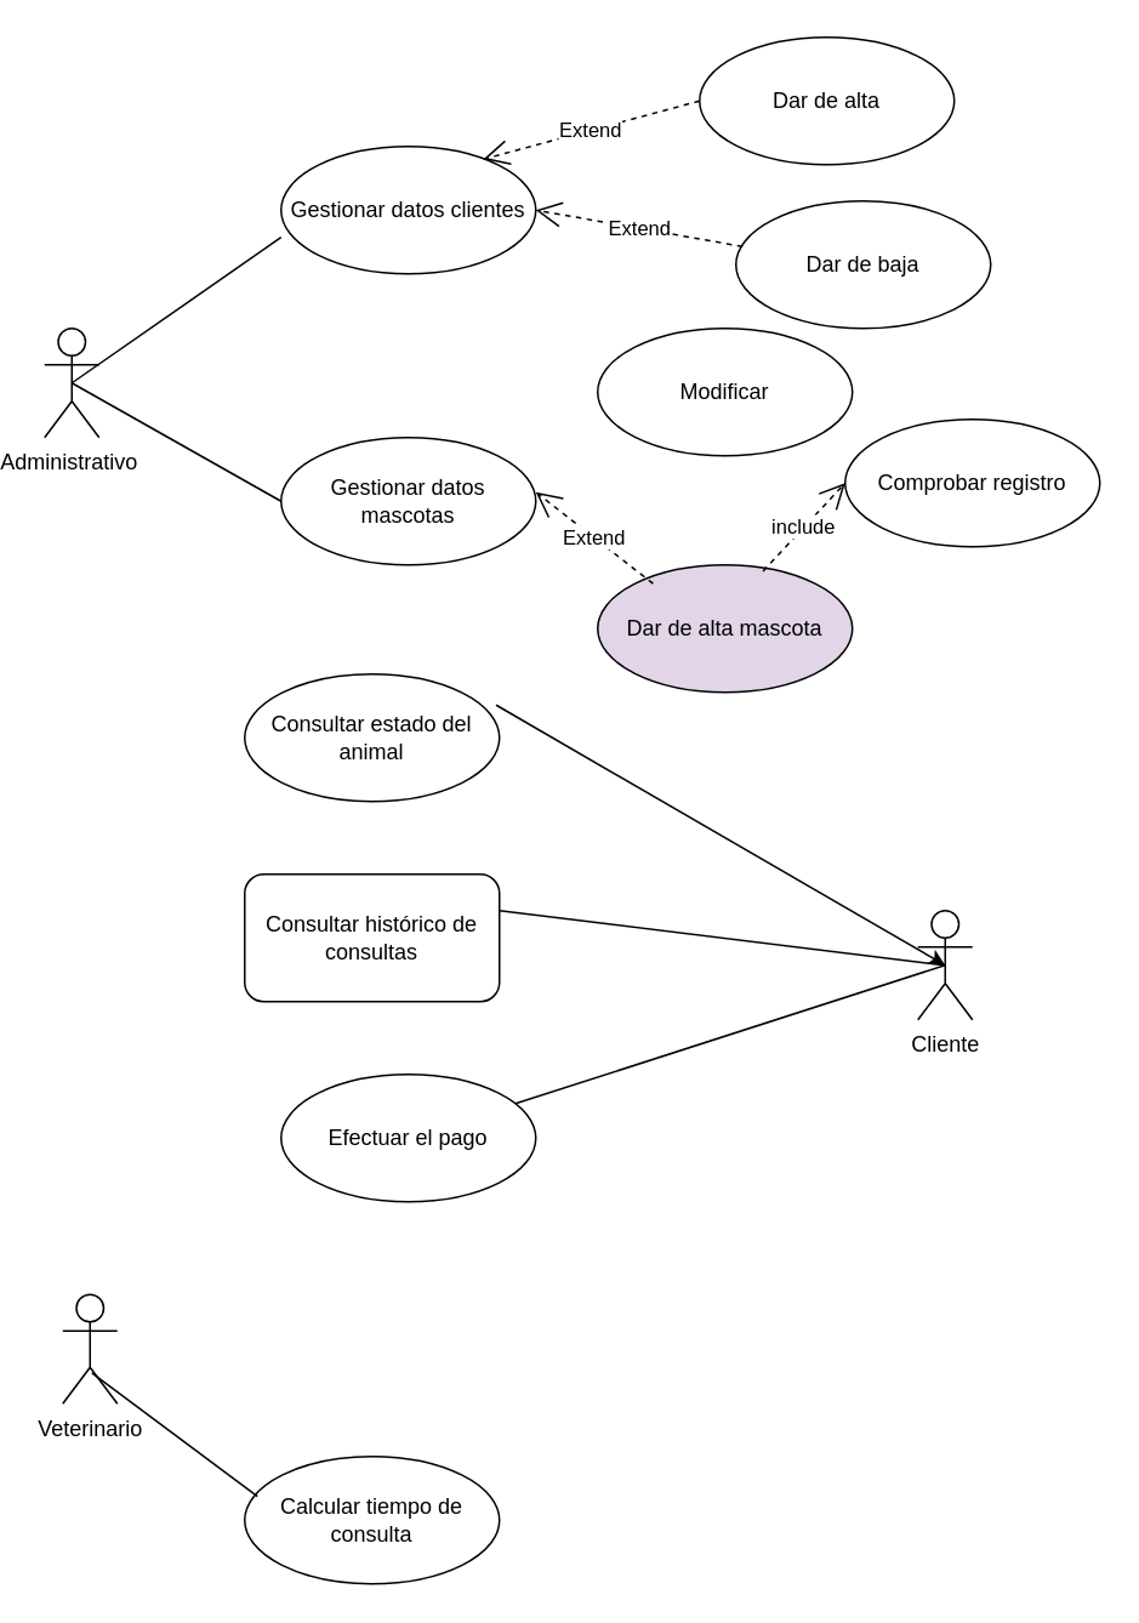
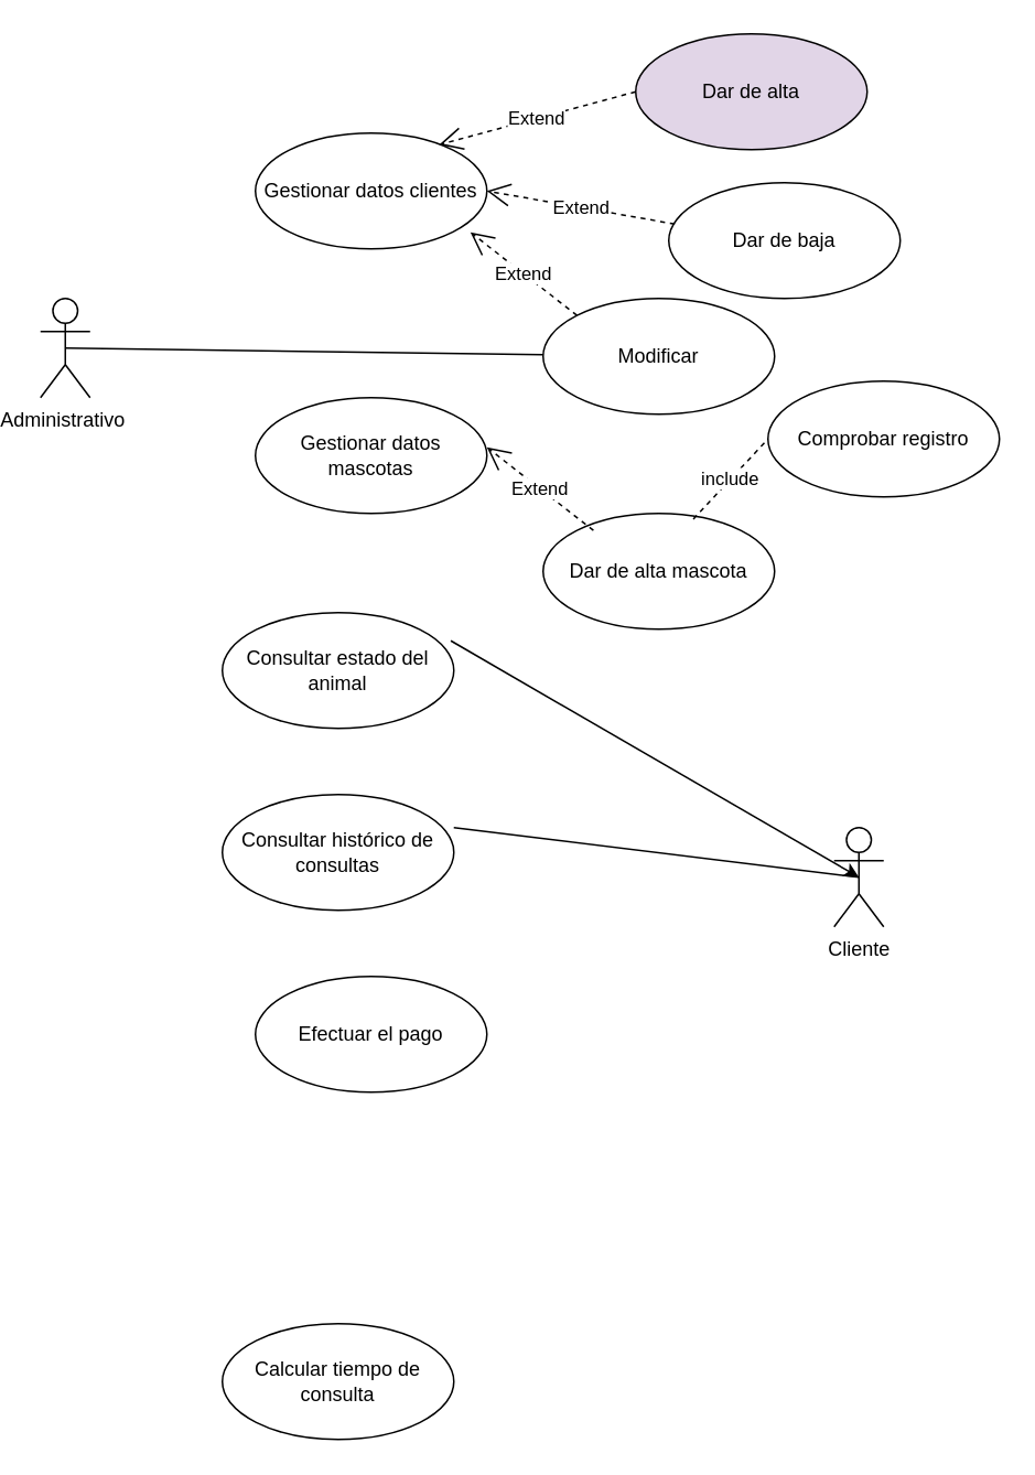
  <mxCell id="0" />
  <mxCell id="1" parent="0" />
  <mxCell id="2" value="Administrativo&amp;nbsp;" style="shape=umlActor;verticalLabelPosition=bottom;verticalAlign=top;html=1;" parent="1" vertex="1"><mxGeometry x="20" y="180" width="30" height="60" as="geometry" /></mxCell>
  <mxCell id="3" value="Cliente" style="shape=umlActor;verticalLabelPosition=bottom;verticalAlign=top;html=1;" parent="1" vertex="1"><mxGeometry x="500" y="500" width="30" height="60" as="geometry" /></mxCell>
  <mxCell id="4" value="Gestionar datos clientes" style="ellipse;whiteSpace=wrap;html=1;" parent="1" vertex="1"><mxGeometry x="150" y="80" width="140" height="70" as="geometry" /></mxCell>
- <mxCell id="5" value="" style="endArrow=none;html=1;rounded=0;exitX=0.5;exitY=0.5;exitDx=0;exitDy=0;exitPerimeter=0;entryX=0;entryY=0.714;entryDx=0;entryDy=0;entryPerimeter=0;" parent="1" source="2" target="4" edge="1"><mxGeometry relative="1" as="geometry"><mxPoint x="240" y="430" as="sourcePoint" /><mxPoint x="400" y="430" as="targetPoint" /></mxGeometry></mxCell>
+ <mxCell id="5" value="" style="endArrow=none;html=1;rounded=0;exitX=0.5;exitY=0.5;exitDx=0;exitDy=0;exitPerimeter=0;" parent="1" source="2" target="15" edge="1"><mxGeometry relative="1" as="geometry"><mxPoint x="240" y="430" as="sourcePoint" /><mxPoint x="400" y="430" as="targetPoint" /></mxGeometry></mxCell>
  <mxCell id="6" value="Gestionar datos mascotas" style="ellipse;whiteSpace=wrap;html=1;" parent="1" vertex="1"><mxGeometry x="150" y="240" width="140" height="70" as="geometry" /></mxCell>
- <mxCell id="7" value="Consultar histórico de consultas" style="whiteSpace=wrap;html=1;rounded=1;" parent="1" vertex="1"><mxGeometry x="130" y="480" width="140" height="70" as="geometry" /></mxCell>
+ <mxCell id="7" value="Consultar histórico de consultas" style="ellipse;whiteSpace=wrap;html=1;" parent="1" vertex="1"><mxGeometry x="130" y="480" width="140" height="70" as="geometry" /></mxCell>
  <mxCell id="8" value="Consultar estado del animal" style="ellipse;whiteSpace=wrap;html=1;" parent="1" vertex="1"><mxGeometry x="130" y="370" width="140" height="70" as="geometry" /></mxCell>
- <mxCell id="9" value="Dar de alta mascota" style="ellipse;whiteSpace=wrap;html=1;fillColor=#e1d5e7;" parent="1" vertex="1"><mxGeometry x="324" y="310" width="140" height="70" as="geometry" /></mxCell>
- <mxCell id="10" value="" style="endArrow=none;html=1;rounded=0;exitX=0.5;exitY=0.5;exitDx=0;exitDy=0;exitPerimeter=0;entryX=0;entryY=0.5;entryDx=0;entryDy=0;" parent="1" source="2" target="6" edge="1"><mxGeometry relative="1" as="geometry"><mxPoint x="130" y="290" as="sourcePoint" /><mxPoint x="245" y="209.98" as="targetPoint" /></mxGeometry></mxCell>
+ <mxCell id="9" value="Dar de alta mascota" style="ellipse;whiteSpace=wrap;html=1;" parent="1" vertex="1"><mxGeometry x="324" y="310" width="140" height="70" as="geometry" /></mxCell>
  <mxCell id="11" value="" style="endArrow=classic;html=1;rounded=0;exitX=0.987;exitY=0.243;exitDx=0;exitDy=0;exitPerimeter=0;entryX=0.5;entryY=0.5;entryDx=0;entryDy=0;entryPerimeter=0;" parent="1" source="8" target="3" edge="1"><mxGeometry relative="1" as="geometry"><mxPoint x="350" y="330" as="sourcePoint" /><mxPoint x="465" y="355" as="targetPoint" /></mxGeometry></mxCell>
  <mxCell id="12" value="" style="endArrow=none;html=1;rounded=0;exitX=1;exitY=0.286;exitDx=0;exitDy=0;exitPerimeter=0;entryX=0.5;entryY=0.5;entryDx=0;entryDy=0;entryPerimeter=0;" parent="1" source="7" target="3" edge="1"><mxGeometry relative="1" as="geometry"><mxPoint x="380" y="450" as="sourcePoint" /><mxPoint x="602.82" y="322.99" as="targetPoint" /></mxGeometry></mxCell>
  <mxCell id="13" value="Dar de baja" style="ellipse;whiteSpace=wrap;html=1;" parent="1" vertex="1"><mxGeometry x="400" y="110" width="140" height="70" as="geometry" /></mxCell>
- <mxCell id="14" value="Dar de alta" style="ellipse;whiteSpace=wrap;html=1;" parent="1" vertex="1"><mxGeometry x="380" y="20" width="140" height="70" as="geometry" /></mxCell>
+ <mxCell id="14" value="Dar de alta" style="ellipse;whiteSpace=wrap;html=1;fillColor=#e1d5e7;" parent="1" vertex="1"><mxGeometry x="380" y="20" width="140" height="70" as="geometry" /></mxCell>
  <mxCell id="15" value="Modificar" style="ellipse;whiteSpace=wrap;html=1;" parent="1" vertex="1"><mxGeometry x="324" y="180" width="140" height="70" as="geometry" /></mxCell>
  <mxCell id="16" value="Extend" style="endArrow=open;endSize=12;dashed=1;html=1;rounded=0;exitX=0;exitY=0.5;exitDx=0;exitDy=0;entryX=0.794;entryY=0.1;entryDx=0;entryDy=0;entryPerimeter=0;" parent="1" source="14" target="4" edge="1"><mxGeometry width="160" relative="1" as="geometry"><mxPoint x="353.94" y="106.59" as="sourcePoint" /><mxPoint x="260" y="50" as="targetPoint" /></mxGeometry></mxCell>
  <mxCell id="17" value="Comprobar registro" style="ellipse;whiteSpace=wrap;html=1;" parent="1" vertex="1"><mxGeometry x="460" y="230" width="140" height="70" as="geometry" /></mxCell>
- <mxCell id="18" value="Veterinario" style="shape=umlActor;verticalLabelPosition=bottom;verticalAlign=top;html=1;" parent="1" vertex="1"><mxGeometry x="30" y="711" width="30" height="60" as="geometry" /></mxCell>
  <mxCell id="19" value="Efectuar el pago" style="ellipse;whiteSpace=wrap;html=1;" parent="1" vertex="1"><mxGeometry x="150" y="590" width="140" height="70" as="geometry" /></mxCell>
  <mxCell id="20" value="Extend" style="endArrow=open;endSize=12;dashed=1;html=1;rounded=0;exitX=0.026;exitY=0.357;exitDx=0;exitDy=0;exitPerimeter=0;entryX=1;entryY=0.5;entryDx=0;entryDy=0;" parent="1" source="13" target="4" edge="1"><mxGeometry width="160" relative="1" as="geometry"><mxPoint x="264.02" y="96.02" as="sourcePoint" /><mxPoint x="310" y="140" as="targetPoint" /></mxGeometry></mxCell>
- <mxCell id="22" value="" style="endArrow=none;html=1;rounded=0;entryX=0.5;entryY=0.5;entryDx=0;entryDy=0;entryPerimeter=0;" parent="1" source="19" target="3" edge="1"><mxGeometry relative="1" as="geometry"><mxPoint x="280" y="510.02" as="sourcePoint" /><mxPoint x="525" y="540" as="targetPoint" /></mxGeometry></mxCell>
+ <mxCell id="21" value="Extend" style="endArrow=open;endSize=12;dashed=1;html=1;rounded=0;exitX=0;exitY=0;exitDx=0;exitDy=0;entryX=0.929;entryY=0.857;entryDx=0;entryDy=0;entryPerimeter=0;" parent="1" source="15" target="4" edge="1"><mxGeometry width="160" relative="1" as="geometry"><mxPoint x="274.02" y="106.02" as="sourcePoint" /><mxPoint x="300" y="148" as="targetPoint" /></mxGeometry></mxCell>
  <mxCell id="23" value="Calcular tiempo de consulta" style="ellipse;whiteSpace=wrap;html=1;" parent="1" vertex="1"><mxGeometry x="130" y="800" width="140" height="70" as="geometry" /></mxCell>
- <mxCell id="24" value="" style="endArrow=none;html=1;rounded=0;entryX=0.05;entryY=0.314;entryDx=0;entryDy=0;entryPerimeter=0;exitX=0.533;exitY=0.717;exitDx=0;exitDy=0;exitPerimeter=0;" parent="1" source="18" target="23" edge="1"><mxGeometry relative="1" as="geometry"><mxPoint x="62.5" y="727" as="sourcePoint" /><mxPoint x="147" y="725.98" as="targetPoint" /></mxGeometry></mxCell>
- <mxCell id="25" value="include" style="endArrow=open;endSize=12;dashed=1;html=1;rounded=0;exitX=0.649;exitY=0.049;exitDx=0;exitDy=0;entryX=0;entryY=0.5;entryDx=0;entryDy=0;exitPerimeter=0;" edge="1" parent="1" source="9" target="17"><mxGeometry width="160" relative="1" as="geometry"><mxPoint x="354.503" y="200.251" as="sourcePoint" /><mxPoint x="290.06" y="149.99" as="targetPoint" /></mxGeometry></mxCell>
+ <mxCell id="25" value="include" style="endArrow=none;endSize=12;dashed=1;html=1;rounded=0;exitX=0.649;exitY=0.049;exitDx=0;exitDy=0;entryX=0;entryY=0.5;entryDx=0;entryDy=0;exitPerimeter=0;" edge="1" parent="1" source="9" target="17"><mxGeometry width="160" relative="1" as="geometry"><mxPoint x="354.503" y="200.251" as="sourcePoint" /><mxPoint x="290.06" y="149.99" as="targetPoint" /></mxGeometry></mxCell>
  <mxCell id="26" value="Extend" style="endArrow=open;endSize=12;dashed=1;html=1;rounded=0;exitX=0;exitY=0;exitDx=0;exitDy=0;entryX=0.929;entryY=0.857;entryDx=0;entryDy=0;entryPerimeter=0;" edge="1" parent="1"><mxGeometry width="160" relative="1" as="geometry"><mxPoint x="354.443" y="320.261" as="sourcePoint" /><mxPoint x="290" y="270" as="targetPoint" /></mxGeometry></mxCell>
